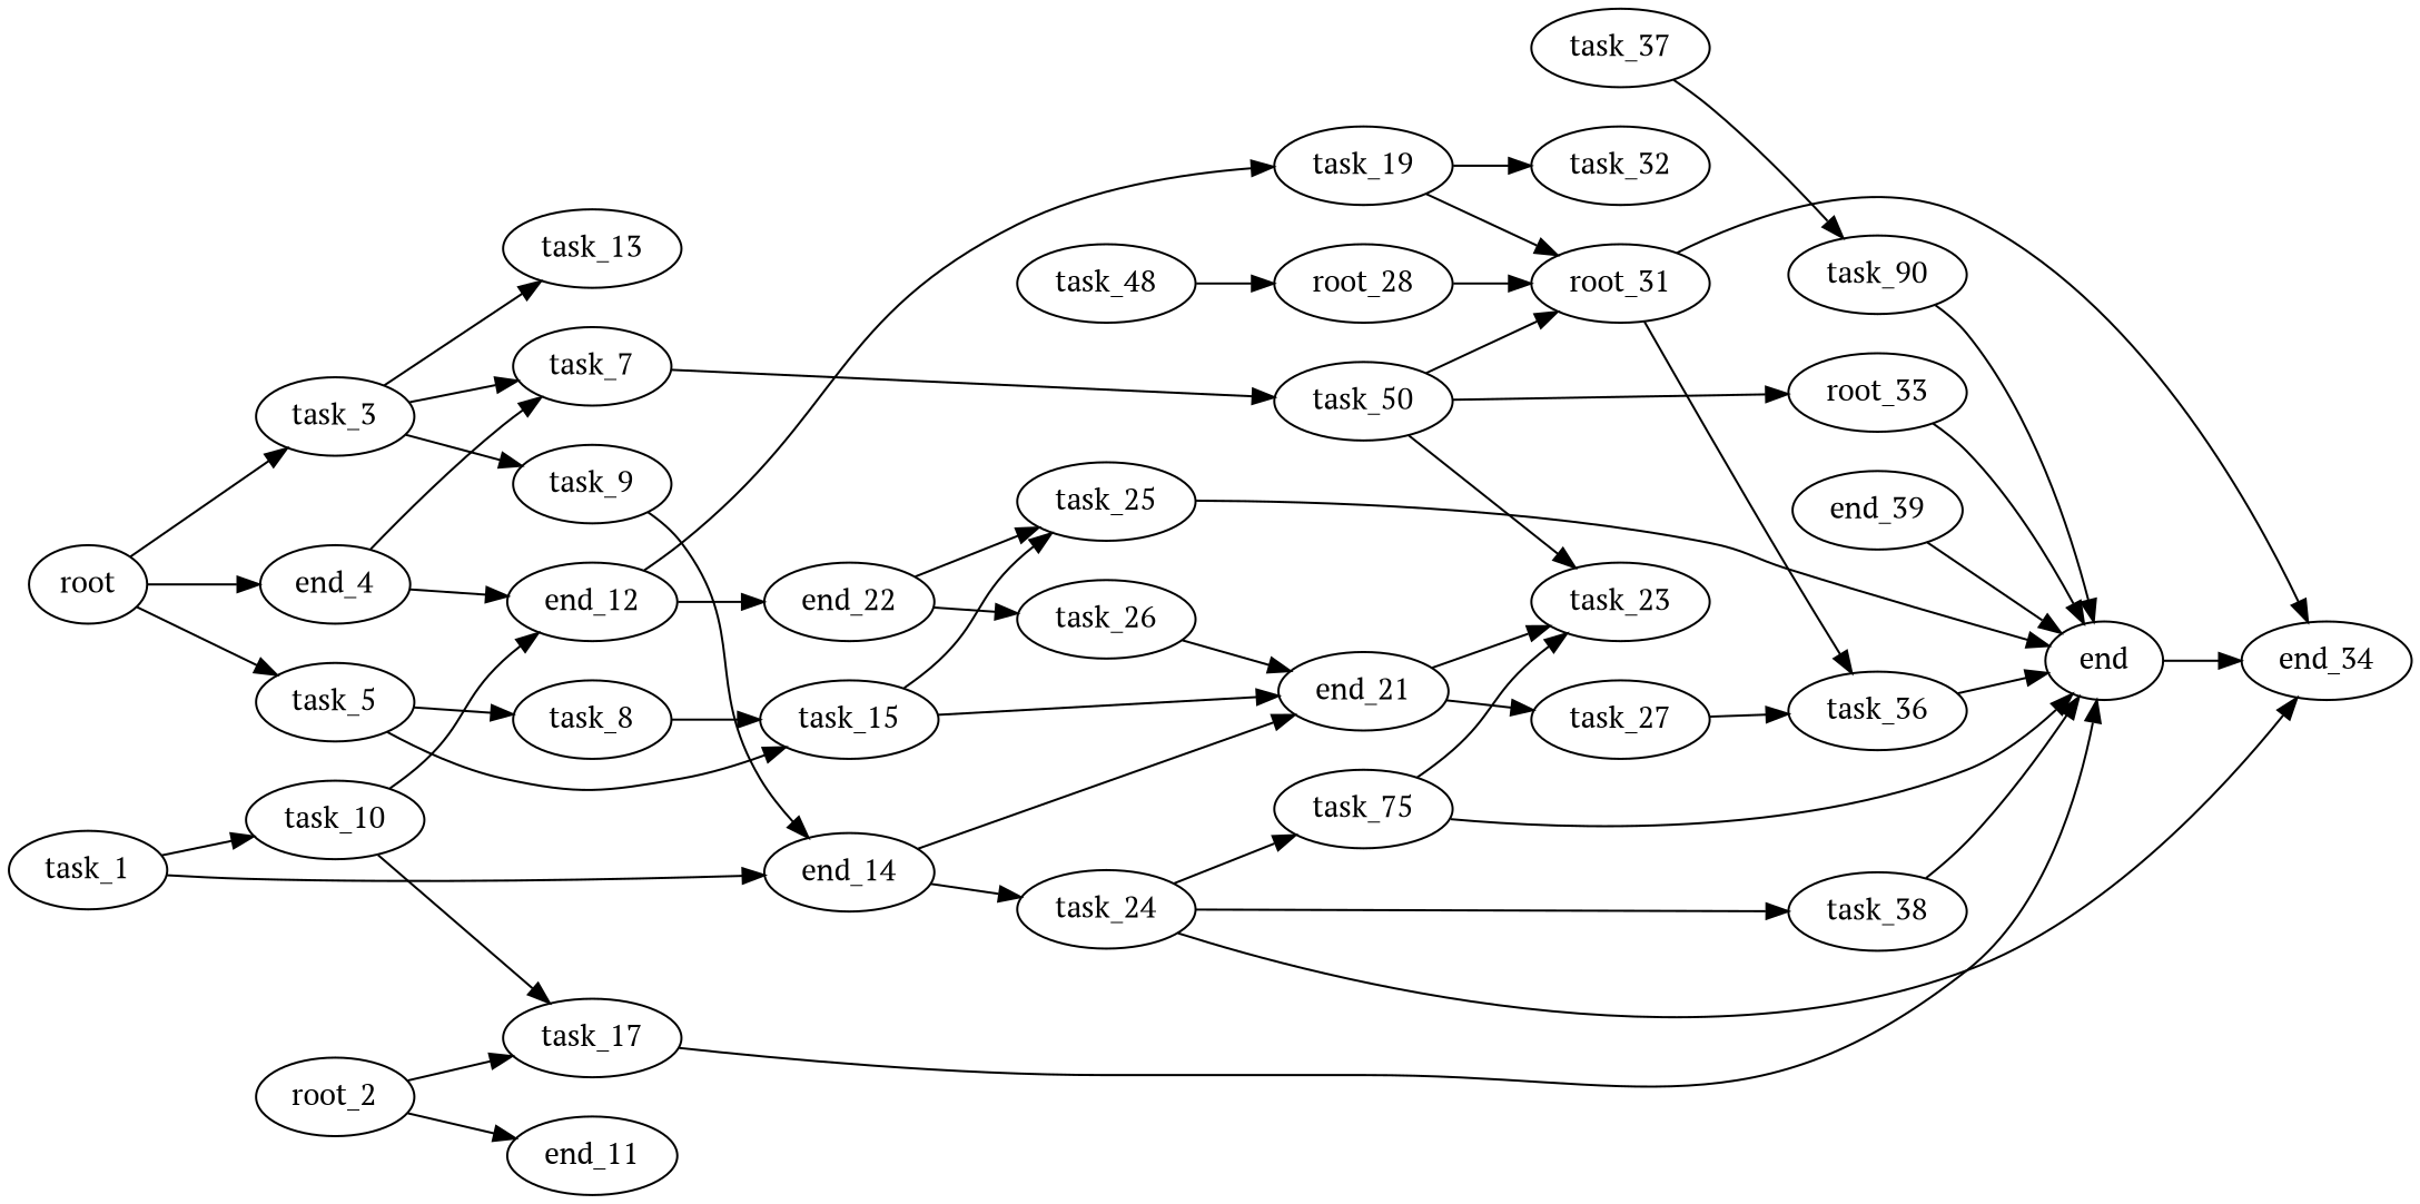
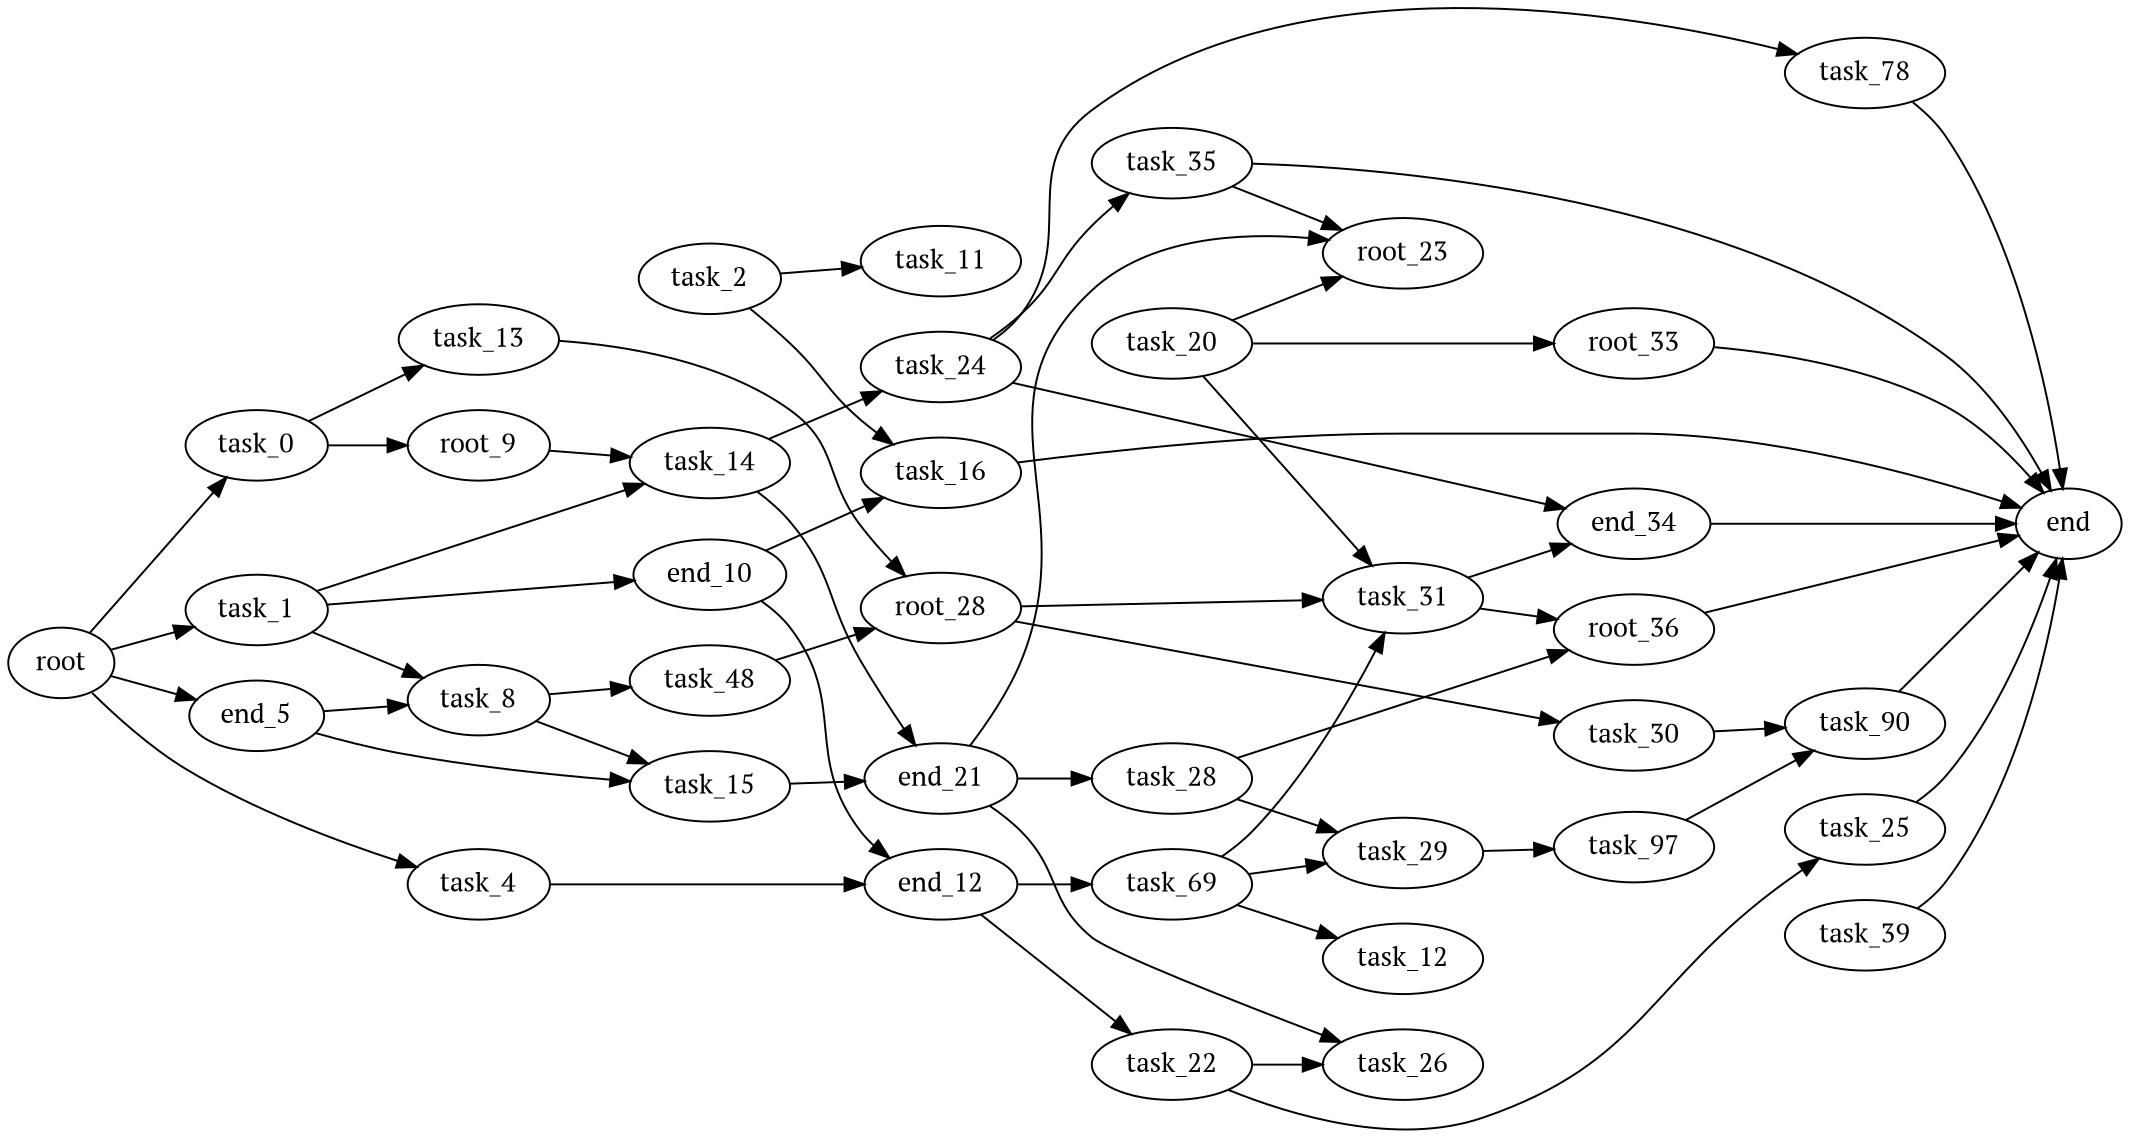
  digraph {
    fontname="PT Serif"
    rankdir=LR
    node [fontname="PT Serif"]
    edge [fontname="PT Serif"]
    root
    task_1
-   task_3
-   task_4 [label=end_4]
-   task_5
+   task_3 [label=task_0]
+   task_4
+   task_5 [label=end_5]
    task_8
-   task_10
-   task_14 [label=end_14]
-   task_2 [label=root_2]
-   task_11 [label=end_11]
-   task_17
-   task_7
-   task_9
+   task_10 [label=end_10]
+   task_14
+   task_2
+   task_11
+   task_17 [label=task_16]
+   task_9 [label=root_9]
    task_13
    n15 [label=end_12]
    task_15
    n17 [label=task_48]
    n18 [label=end_21]
    task_24
    end
-   task_20 [label=task_50]
+   task_20
    n22 [label=root_28]
-   task_19
-   task_22 [label=end_22]
+   task_19 [label=task_69]
+   task_22
    task_25
-   task_31 [label=root_31]
-   task_23
+   task_31
+   task_23 [label=root_23]
    n28 [label=root_33]
-   task_32
+   task_29
+   task_32 [label=task_12]
    task_26
-   task_27
-   task_35 [label=task_75]
+   task_30
+   task_27 [label=task_28]
+   task_35
    n35 [label=end_34]
-   task_38
-   task_37
-   task_36
+   task_38 [label=task_78]
+   task_37 [label=task_97]
+   task_36 [label=root_36]
    n39 [label=task_90]
-   task_39 [label=end_39]
+   task_39
+   root -> task_1
    root -> task_3
    root -> task_4
    root -> task_5
+   task_1 -> task_8
    task_1 -> task_10
    task_1 -> task_14
-   task_3 -> task_7
    task_3 -> task_9
    task_3 -> task_13
-   task_4 -> task_7
    task_4 -> n15
    task_5 -> task_8
    task_5 -> task_15
    task_8 -> task_15
+   task_8 -> n17
    task_10 -> task_17
    task_10 -> n15
    task_14 -> n18
    task_14 -> task_24
    task_2 -> task_11
    task_2 -> task_17
    task_17 -> end
-   task_7 -> task_20
    task_9 -> task_14
+   task_13 -> n22
    n15 -> task_19
    n15 -> task_22
    task_15 -> n18
-   task_15 -> task_25
    n17 -> n22
    n18 -> task_23
-   task_26 -> n18
+   n18 -> task_26
    n18 -> task_27
    task_24 -> task_35
    task_24 -> n35
    task_24 -> task_38
    task_20 -> task_31
    task_20 -> task_23
    task_20 -> n28
    n22 -> task_31
+   n22 -> task_30
    task_19 -> task_31
+   task_19 -> task_29
    task_19 -> task_32
    task_22 -> task_25
    task_22 -> task_26
    task_25 -> end
    task_31 -> n35
    task_31 -> task_36
    n28 -> end
+   task_29 -> task_37
+   task_30 -> n39
+   task_27 -> task_29
    task_27 -> task_36
    task_35 -> end
    task_35 -> task_23
-   end -> n35
+   n35 -> end
    task_38 -> end
    task_37 -> n39
    task_36 -> end
    n39 -> end
    task_39 -> end
  }
